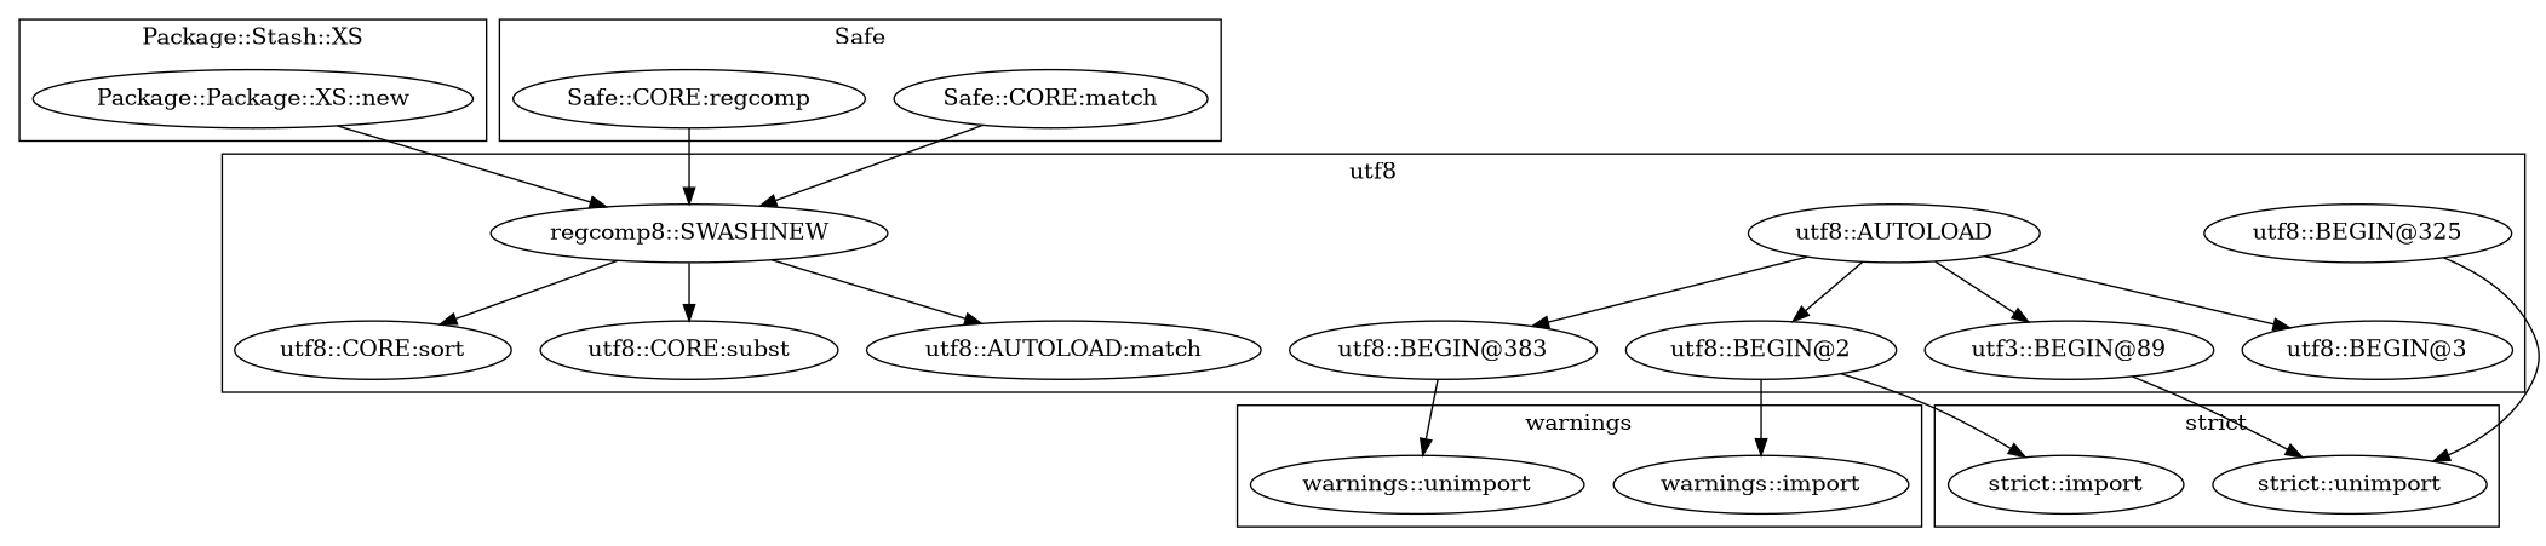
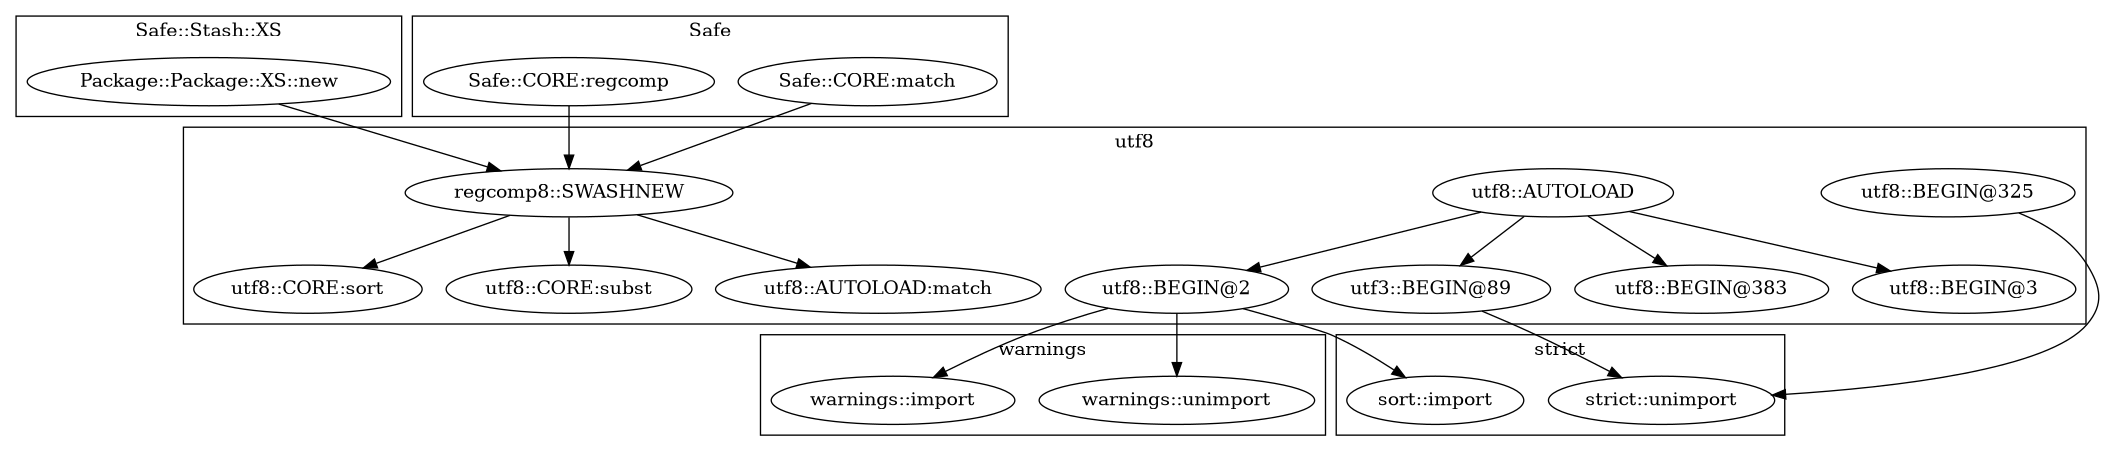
  digraph {
    "utf8::AUTOLOAD"
    n2 [label="utf8::AUTOLOAD:match"]
    "utf8::CORE:sort"
    "utf8::BEGIN@2"
    "utf8::BEGIN@383"
    n6 [label="regcomp8::SWASHNEW"]
    "utf8::BEGIN@3"
    "utf8::BEGIN@325"
    n9 [label="utf3::BEGIN@89"]
    "utf8::CORE:subst"
    n11 [label="Package::Package::XS::new"]
    "warnings::unimport"
    "warnings::import"
    "Safe::CORE:match"
    "Safe::CORE:regcomp"
-   "strict::import"
+   "strict::import" [label="sort::import"]
    "strict::unimport"
    subgraph cluster_1 {
      label=utf8
      "utf8::AUTOLOAD"
      n2
      "utf8::CORE:sort"
      "utf8::BEGIN@2"
      "utf8::BEGIN@383"
      n6
      "utf8::BEGIN@3"
      "utf8::BEGIN@325"
      n9
      "utf8::CORE:subst"
    }
    subgraph cluster_2 {
-     label="Package::Stash::XS"
+     label="Safe::Stash::XS"
      n11
    }
    subgraph cluster_3 {
      label=warnings
      "warnings::unimport"
      "warnings::import"
    }
    subgraph cluster_4 {
      label=Safe
      "Safe::CORE:match"
      "Safe::CORE:regcomp"
    }
    subgraph cluster_5 {
      label="strict"
      "strict::import"
      "strict::unimport"
    }
    "utf8::AUTOLOAD" -> "utf8::BEGIN@2"
    "utf8::AUTOLOAD" -> "utf8::BEGIN@383"
    "utf8::AUTOLOAD" -> "utf8::BEGIN@3"
    "utf8::AUTOLOAD" -> n9
    "utf8::BEGIN@2" -> "warnings::import"
    "utf8::BEGIN@2" -> "strict::import"
-   "utf8::BEGIN@383" -> "warnings::unimport"
+   "utf8::BEGIN@2" -> "warnings::unimport"
    n6 -> n2
    n6 -> "utf8::CORE:sort"
    n6 -> "utf8::CORE:subst"
    "utf8::BEGIN@325" -> "strict::unimport"
    n9 -> "strict::unimport"
    n11 -> n6
    "Safe::CORE:match" -> n6
    "Safe::CORE:regcomp" -> n6
  }
